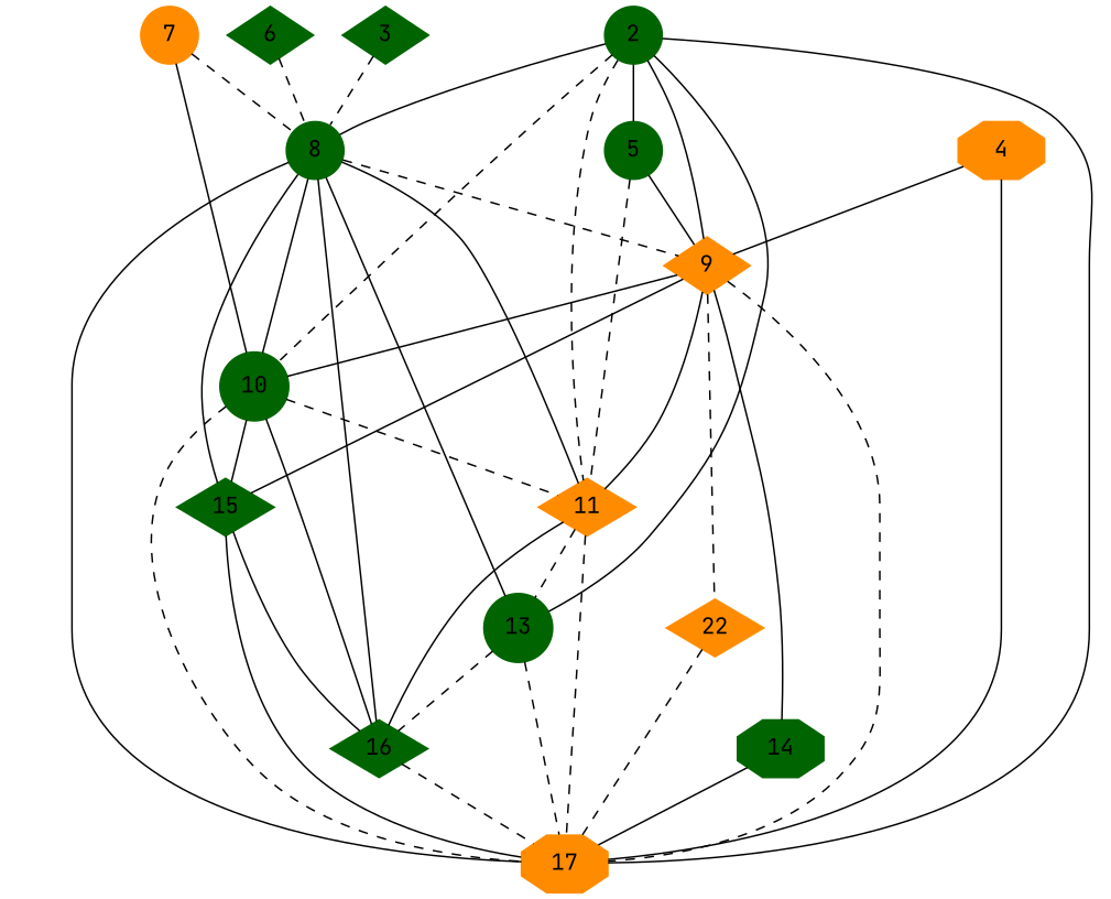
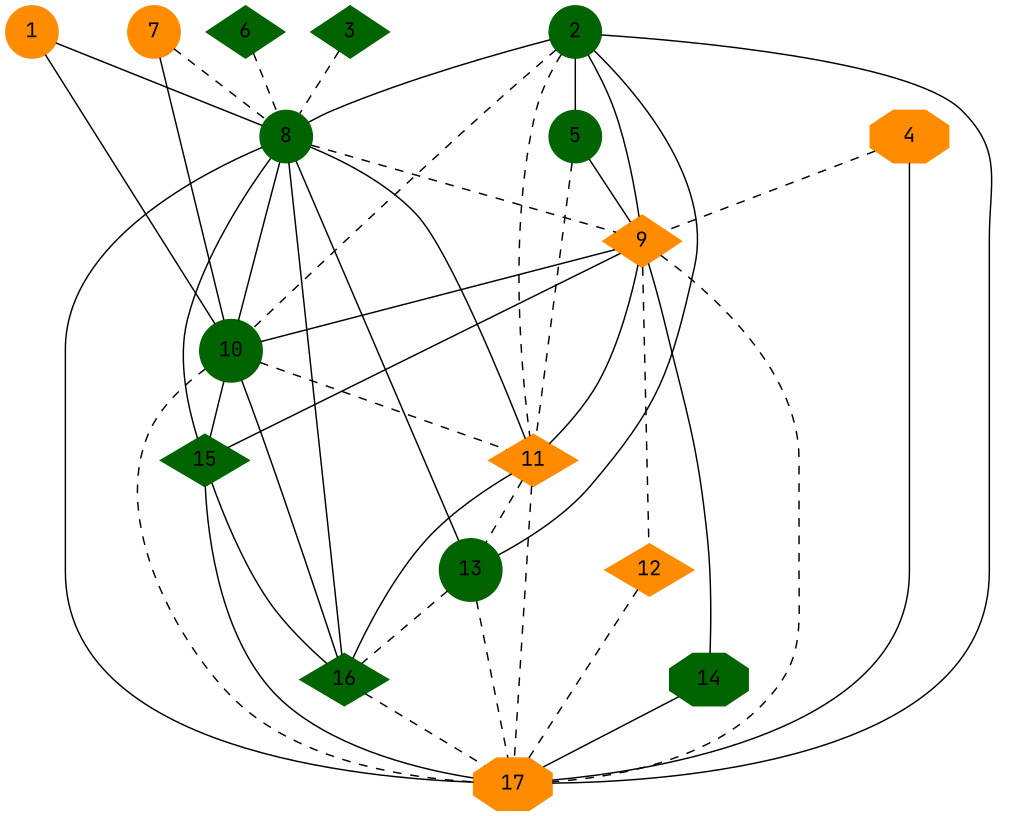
  graph {
    fontname="JetBrains Mono"
    node [color=darkgreen fontname="JetBrains Mono" shape=circle style=filled]
    edge [fontname="JetBrains Mono" style=solid weight=1.0]
+   1 [color=darkorange]
    8
    10
    9 [color=darkorange shape=diamond]
    11 [color=darkorange shape=diamond]
    13
    17 [color=darkorange shape=octagon]
    15 [shape=diamond]
    16 [shape=diamond]
    2
    5
-   12 [color=darkorange shape=diamond label=22]
+   12 [color=darkorange shape=diamond]
    14 [shape=octagon]
    3 [shape=diamond]
    4 [color=darkorange shape=octagon]
    6 [shape=diamond]
    7 [color=darkorange]
+   1 -- 8
+   1 -- 10
    8 -- 10 [weight=2.0]
    8 -- 9 [style=dashed weight=8.0]
    8 -- 11 [weight=3.0]
    8 -- 13
    8 -- 17 [weight=6.0]
    8 -- 15 [weight=3.0]
    8 -- 16 [weight=2.0]
    10 -- 11 [style=dashed weight=2.0]
    10 -- 17 [style=dashed weight=2.0]
    10 -- 15
    10 -- 16
    9 -- 10 [weight=4.0]
    9 -- 11 [weight=5.0]
    9 -- 17 [style=dashed weight=5.0]
    9 -- 15
    9 -- 12 [style=dashed]
    9 -- 14
    11 -- 13 [style=dashed]
    11 -- 17 [style=dashed weight=2.0]
    11 -- 16
    13 -- 17 [style=dashed]
    13 -- 16 [style=dashed]
    15 -- 17
    15 -- 16
    16 -- 17 [style=dashed]
    2 -- 8 [weight=4.0]
    2 -- 10 [style=dashed weight=2.0]
    2 -- 9 [weight=5.0]
    2 -- 11 [style=dashed]
    2 -- 13
    2 -- 17
    2 -- 5
    5 -- 9
    5 -- 11 [style=dashed]
    12 -- 17 [style=dashed]
    14 -- 17
    3 -- 8 [style=dashed weight=3.0]
-   4 -- 9
+   4 -- 9 [style=dashed]
    4 -- 17
    6 -- 8 [style=dashed]
    7 -- 8 [style=dashed]
    7 -- 10
  }
